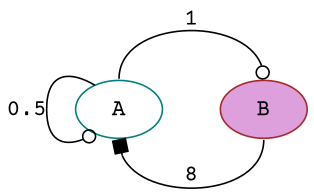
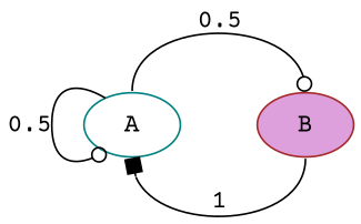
  digraph {
    fontname="Courier Prime"
    node [style=filled fontname="Courier Prime"]
    edge [arrowhead=odot fontname="Courier Prime"]
    A [fillcolor=white color=teal]
    B [fillcolor=plum color=brown]
    subgraph sub_1 {
      rank=same
      A
      B
    }
    A -> A [headport=sw label=0.5 tailport=nw]
-   A -> B [headport=n label=1 tailport=n]
-   B -> A [headport=s label=8 tailport=s arrowhead=box]
+   A -> B [headport=n label=0.5 tailport=n]
+   B -> A [headport=s label=1 tailport=s arrowhead=box]
  }
